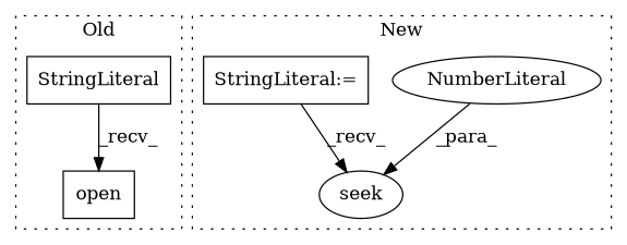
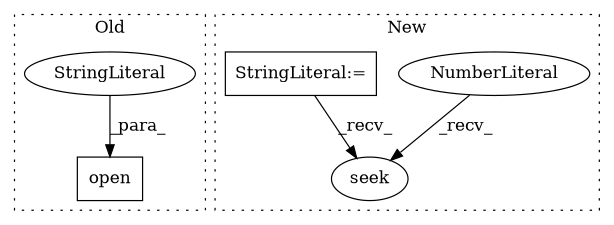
  digraph {
    node [a=32 l="5,1" shape=ellipse]
    n1 [label=open s="509,532" shape=box]
-   n2 [a=45 l=3 label=StringLiteral s=522 shape=box]
+   n2 [a=45 l=3 label=StringLiteral s=522]
    n3 [label=seek s="633,639"]
    n4 [a=34 l=1 label=NumberLiteral s=638]
    n5 [a=7 l=1 label="StringLiteral:=" s=596 shape=box]
    subgraph cluster_1 {
      label=Old
      style=dotted
      n1
      n2
    }
    subgraph cluster_2 {
      label=New
      style=dotted
      n3
      n4
      n5
    }
-   n2 -> n1 [label=_recv_]
-   n4 -> n3 [label=_para_]
+   n2 -> n1 [label=_para_]
+   n4 -> n3 [label=_recv_]
    n5 -> n3 [label=_recv_]
  }
